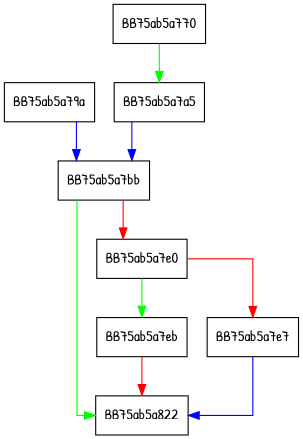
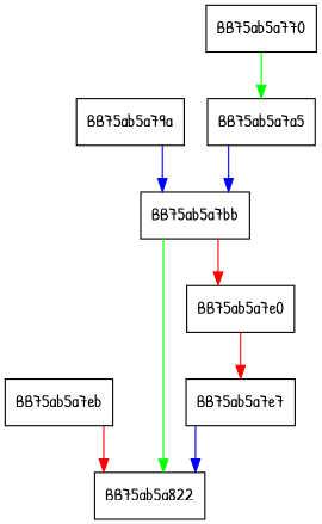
  digraph {
    fontname="Patrick Hand"
    splines=ortho
    node [fontname="Patrick Hand" shape=box]
    edge [color=blue fontname="Patrick Hand"]
    n1 [label=BB75ab5a7a5]
    BB75ab5a770
    BB75ab5a7bb
    BB75ab5a79a
    BB75ab5a822
    BB75ab5a7e0
    BB75ab5a7eb
    BB75ab5a7e7
    n1 -> BB75ab5a7bb
    BB75ab5a770 -> n1 [color=green]
    BB75ab5a7bb -> BB75ab5a822 [color=green]
    BB75ab5a7bb -> BB75ab5a7e0 [color=red]
    BB75ab5a79a -> BB75ab5a7bb
-   BB75ab5a7e0 -> BB75ab5a7eb [color=green]
    BB75ab5a7e0 -> BB75ab5a7e7 [color=red]
    BB75ab5a7eb -> BB75ab5a822 [color=red]
    BB75ab5a7e7 -> BB75ab5a822
  }
